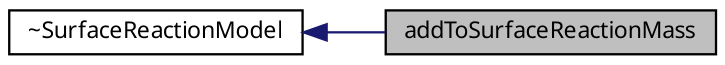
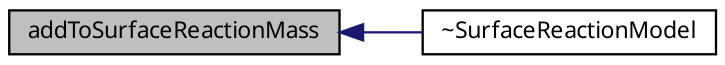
  digraph {
    rankdir=LR
    fontname="Noto Sans"
    node [color=black fontname="Noto Sans" fontsize=10 shape=record]
    n1 [fillcolor=grey75 fontcolor=black height=0.2 label=addToSurfaceReactionMass style=filled width=0.4]
    n2 [height=0.2 label="~SurfaceReactionModel" width=0.4]
-   n2 -> n1 [color=midnightblue dir=back fontname="Noto Sans" fontsize=10 labelfontname=Helvetica labelfontsize=10 style=solid]
+   n1 -> n2 [color=midnightblue dir=back fontname="Noto Sans" fontsize=10 labelfontname=Helvetica labelfontsize=10 style=solid]
  }
